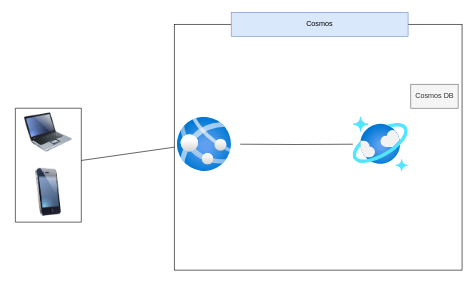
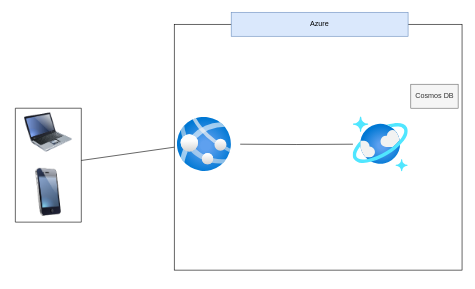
  <mxCell id="0" />
  <mxCell id="1" parent="0" />
  <mxCell id="2" value="" style="group" vertex="1" connectable="0" parent="1"><mxGeometry x="290" y="20" width="480" height="440" as="geometry" /></mxCell>
  <mxCell id="3" value="" style="rounded=0;whiteSpace=wrap;html=1;fillColor=default;gradientColor=none;" vertex="1" parent="2"><mxGeometry y="20" width="480" height="410" as="geometry" /></mxCell>
- <mxCell id="4" value="Cosmos" style="text;html=1;align=center;verticalAlign=middle;whiteSpace=wrap;rounded=0;fillColor=#dae8fc;strokeColor=#6c8ebf;" vertex="1" parent="2"><mxGeometry x="95" width="295" height="40" as="geometry" /></mxCell>
+ <mxCell id="4" value="Azure" style="text;html=1;align=center;verticalAlign=middle;whiteSpace=wrap;rounded=0;fillColor=#dae8fc;strokeColor=#6c8ebf;" vertex="1" parent="2"><mxGeometry x="95" width="295" height="40" as="geometry" /></mxCell>
  <mxCell id="5" style="edgeStyle=orthogonalEdgeStyle;rounded=0;orthogonalLoop=1;jettySize=auto;html=1;endArrow=none;endFill=0;" edge="1" parent="2" target="7"><mxGeometry relative="1" as="geometry"><mxPoint x="110" y="220" as="sourcePoint" /></mxGeometry></mxCell>
  <mxCell id="6" value="" style="aspect=fixed;html=1;points=[];align=center;image;fontSize=12;image=img/lib/azure2/app_services/App_Services.svg;fillColor=default;gradientColor=none;" vertex="1" parent="2"><mxGeometry x="5" y="175" width="90" height="90" as="geometry" /></mxCell>
  <mxCell id="7" value="" style="aspect=fixed;html=1;points=[];align=center;image;fontSize=12;image=img/lib/azure2/databases/Azure_Cosmos_DB.svg;fillColor=default;gradientColor=none;" vertex="1" parent="2"><mxGeometry x="298" y="174" width="92" height="92" as="geometry" /></mxCell>
  <mxCell id="8" value="Cosmos DB" style="text;html=1;align=center;verticalAlign=middle;whiteSpace=wrap;rounded=0;fillColor=#f5f5f5;fontColor=#333333;strokeColor=#666666;" vertex="1" parent="2"><mxGeometry x="394.5" y="120" width="79" height="40" as="geometry" /></mxCell>
  <mxCell id="9" value="" style="group" vertex="1" connectable="0" parent="1"><mxGeometry x="20" y="140" width="120" height="230" as="geometry" /></mxCell>
  <mxCell id="10" value="" style="verticalLabelPosition=bottom;verticalAlign=top;html=1;shape=mxgraph.basic.rect;fillColor2=none;strokeWidth=1;size=20;indent=5;" vertex="1" parent="9"><mxGeometry x="5" y="40" width="110" height="190" as="geometry" /></mxCell>
  <mxCell id="11" value="" style="image;html=1;image=img/lib/clip_art/computers/Laptop_128x128.png" vertex="1" parent="9"><mxGeometry x="20" y="40" width="80" height="80" as="geometry" /></mxCell>
  <mxCell id="12" value="" style="image;html=1;image=img/lib/clip_art/telecommunication/iPhone_128x128.png" vertex="1" parent="9"><mxGeometry x="20" y="140" width="80" height="80" as="geometry" /></mxCell>
  <mxCell id="13" style="rounded=0;orthogonalLoop=1;jettySize=auto;html=1;entryX=0;entryY=0.5;entryDx=0;entryDy=0;endArrow=none;endFill=0;" edge="1" parent="1" source="10" target="3"><mxGeometry relative="1" as="geometry" /></mxCell>
